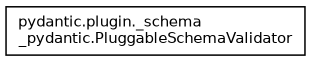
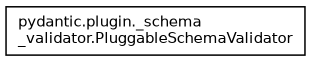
  digraph {
    rankdir=LR
-   n1 [color=black fillcolor=white fontname=Helvetica fontsize=10 height=0.2 label="pydantic.plugin._schema\l_pydantic.PluggableSchemaValidator" shape=record style=filled width=0.4]
+   n1 [color=black fillcolor=white fontname=Helvetica fontsize=10 height=0.2 label="pydantic.plugin._schema\l_validator.PluggableSchemaValidator" shape=record style=filled width=0.4]
  }
